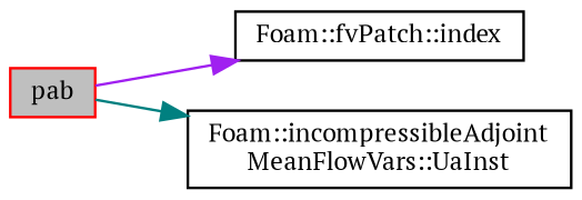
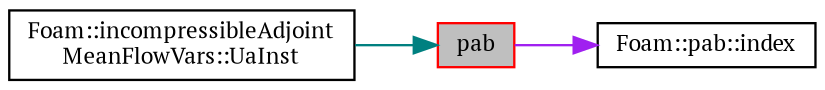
  digraph {
    fontname="PT Serif"
    rankdir=LR
    node [color=black fontname="PT Serif" fontsize=10 shape=record]
    edge [fontname="PT Serif" fontsize=10 labelfontname=Helvetica labelfontsize=10 style=solid]
    n1 [color=red fillcolor=grey75 fontcolor=black height=0.2 label=pab style=filled width=0.4]
-   n2 [height=0.2 label="Foam::fvPatch::index" width=0.4]
+   n2 [height=0.2 label="Foam::pab::index" width=0.4]
    n3 [height=0.2 label="Foam::incompressibleAdjoint\lMeanFlowVars::UaInst" width=0.4]
    n1 -> n2 [color=purple]
-   n1 -> n3 [color=teal]
+   n3 -> n1 [color=teal]
  }
